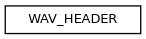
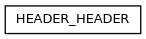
  digraph {
    rankdir=LR
-   n1 [color=black fillcolor=white fontname=Helvetica fontsize=10 height=0.2 label=WAV_HEADER shape=record style=filled width=0.4]
+   n1 [color=black fillcolor=white fontname=Helvetica fontsize=10 height=0.2 label=HEADER_HEADER shape=record style=filled width=0.4]
  }
